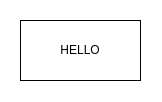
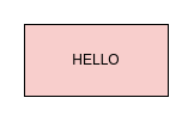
  <mxCell id="0" />
  <mxCell id="1" parent="0" />
- <mxCell id="2" value="HELLO" style="rounded=0;whiteSpace=wrap;html=1;" parent="1" vertex="1"><mxGeometry x="20" y="20" width="120" height="60" as="geometry" /></mxCell>
+ <mxCell id="2" value="HELLO" style="rounded=0;whiteSpace=wrap;html=1;fillColor=#f8cecc;" parent="1" vertex="1"><mxGeometry x="20" y="20" width="120" height="60" as="geometry" /></mxCell>
